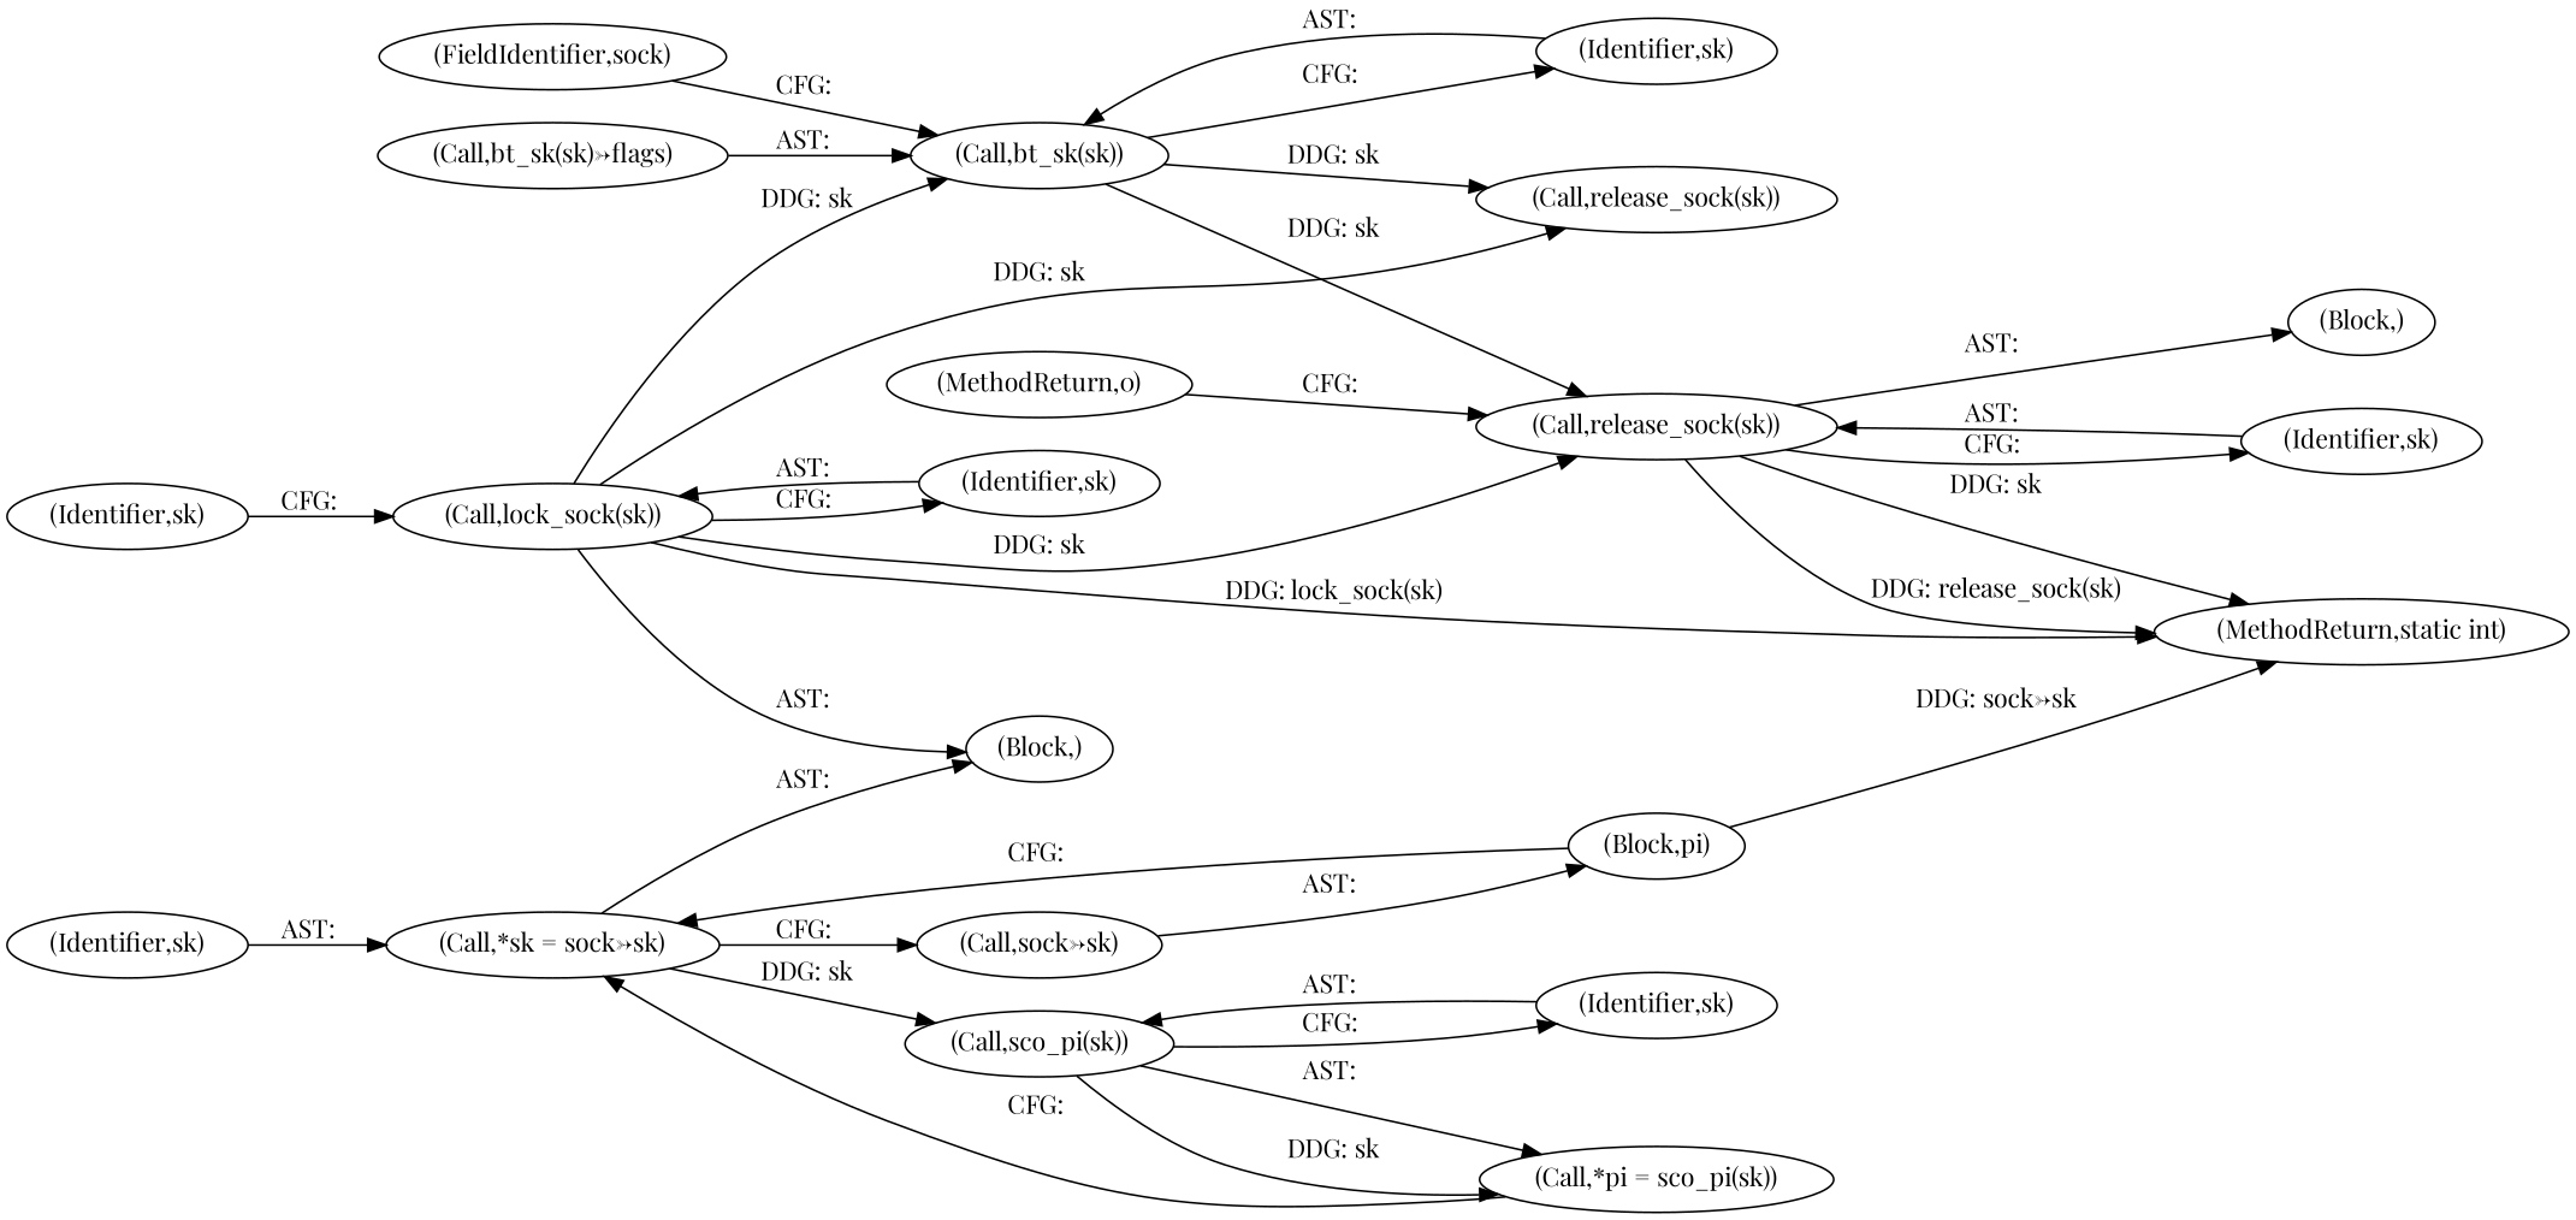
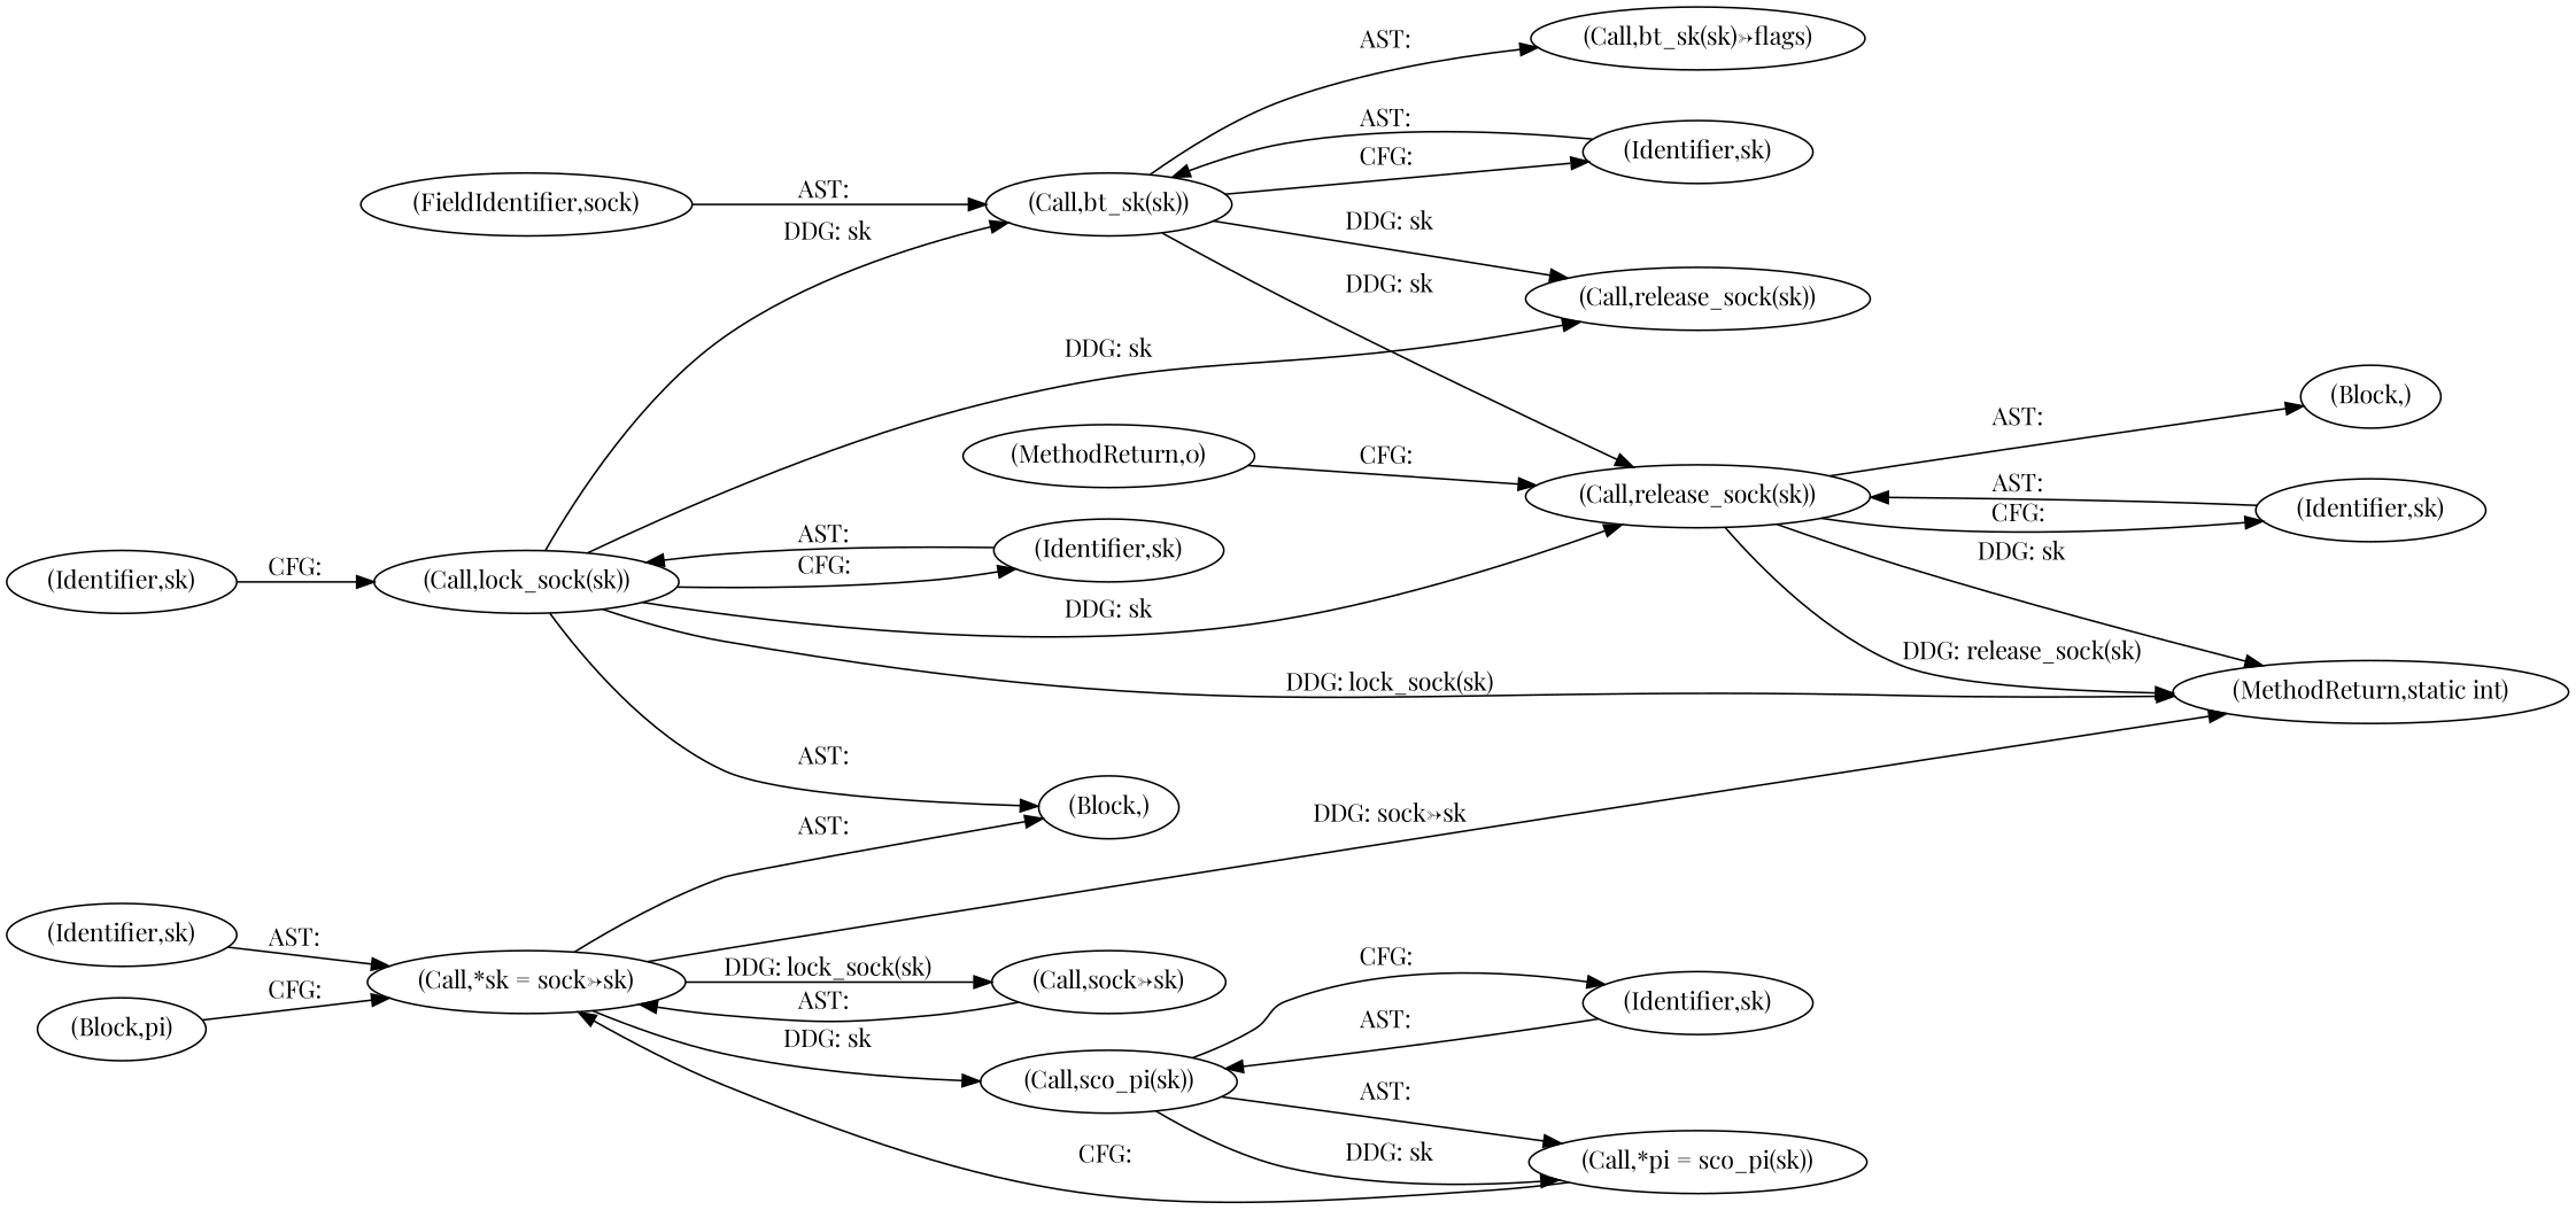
  digraph {
    fontname="Playfair Display"
    rankdir=LR
    node [fontname="Playfair Display"]
    edge [fontname="Playfair Display"]
    n1 [label="(Call,release_sock(sk))"]
    n2 [label="(Identifier,sk)"]
    n3 [label="(MethodReturn,static int)"]
    n4 [label="(Block,)"]
    n5 [label="(Call,bt_sk(sk))"]
    n6 [label="(Call,release_sock(sk))"]
    n7 [label="(Call,bt_sk(sk)->flags)"]
    n8 [label="(Identifier,sk)"]
    n9 [label="(Call,lock_sock(sk))"]
    n10 [label="(Identifier,sk)"]
    n11 [label="(Block,)"]
    n12 [label="(Call,sco_pi(sk))"]
    n13 [label="(Identifier,sk)"]
    n14 [label="(Call,*pi = sco_pi(sk))"]
    n15 [label="(Call,*sk = sock->sk)"]
    n16 [label="(Call,sock->sk)"]
    n17 [label="(Identifier,sk)"]
    n18 [label="(FieldIdentifier,sock)"]
    n19 [label="(MethodReturn,0)"]
    n20 [label="(Block,pi)"]
    n21 [label="(Identifier,sk)"]
    n1 -> n2 [label="CFG: "]
    n1 -> n3 [label="DDG: sk"]
    n1 -> n3 [label="DDG: release_sock(sk)"]
    n1 -> n4 [label="AST: "]
    n2 -> n1 [label="AST: "]
    n5 -> n1 [label="DDG: sk"]
    n5 -> n6 [label="DDG: sk"]
-   n7 -> n5 [label="AST: "]
+   n5 -> n7 [label="AST: "]
    n5 -> n8 [label="CFG: "]
    n8 -> n5 [label="AST: "]
    n9 -> n1 [label="DDG: sk"]
    n9 -> n3 [label="DDG: lock_sock(sk)"]
    n9 -> n5 [label="DDG: sk"]
    n9 -> n6 [label="DDG: sk"]
    n9 -> n10 [label="CFG: "]
    n9 -> n11 [label="AST: "]
    n10 -> n9 [label="AST: "]
    n12 -> n13 [label="CFG: "]
    n12 -> n14 [label="AST: "]
    n12 -> n14 [label="DDG: sk"]
    n13 -> n12 [label="AST: "]
    n14 -> n15 [label="CFG: "]
-   n20 -> n3 [label="DDG: sock->sk"]
+   n15 -> n3 [label="DDG: sock->sk"]
    n15 -> n11 [label="AST: "]
    n15 -> n12 [label="DDG: sk"]
-   n15 -> n16 [label="CFG: "]
-   n16 -> n20 [label="AST: "]
+   n15 -> n16 [label="DDG: lock_sock(sk)"]
+   n16 -> n15 [label="AST: "]
    n17 -> n9 [label="CFG: "]
-   n18 -> n5 [label="CFG: "]
+   n18 -> n5 [label="AST: "]
    n19 -> n1 [label="CFG: "]
    n20 -> n15 [label="CFG: "]
    n21 -> n15 [label="AST: "]
  }
